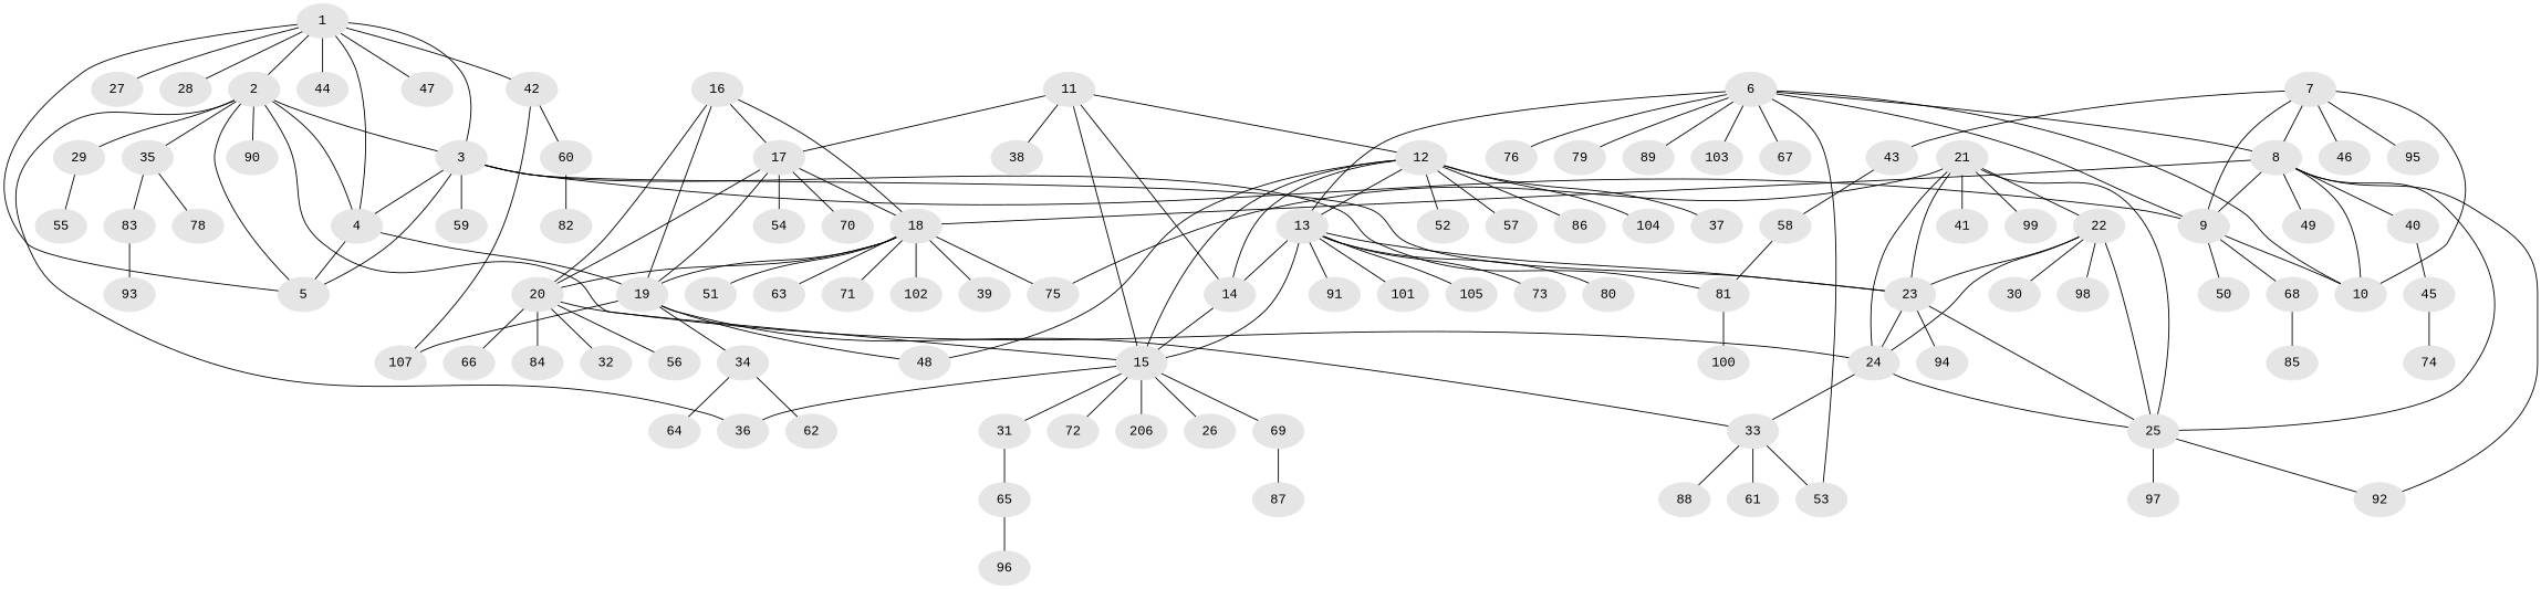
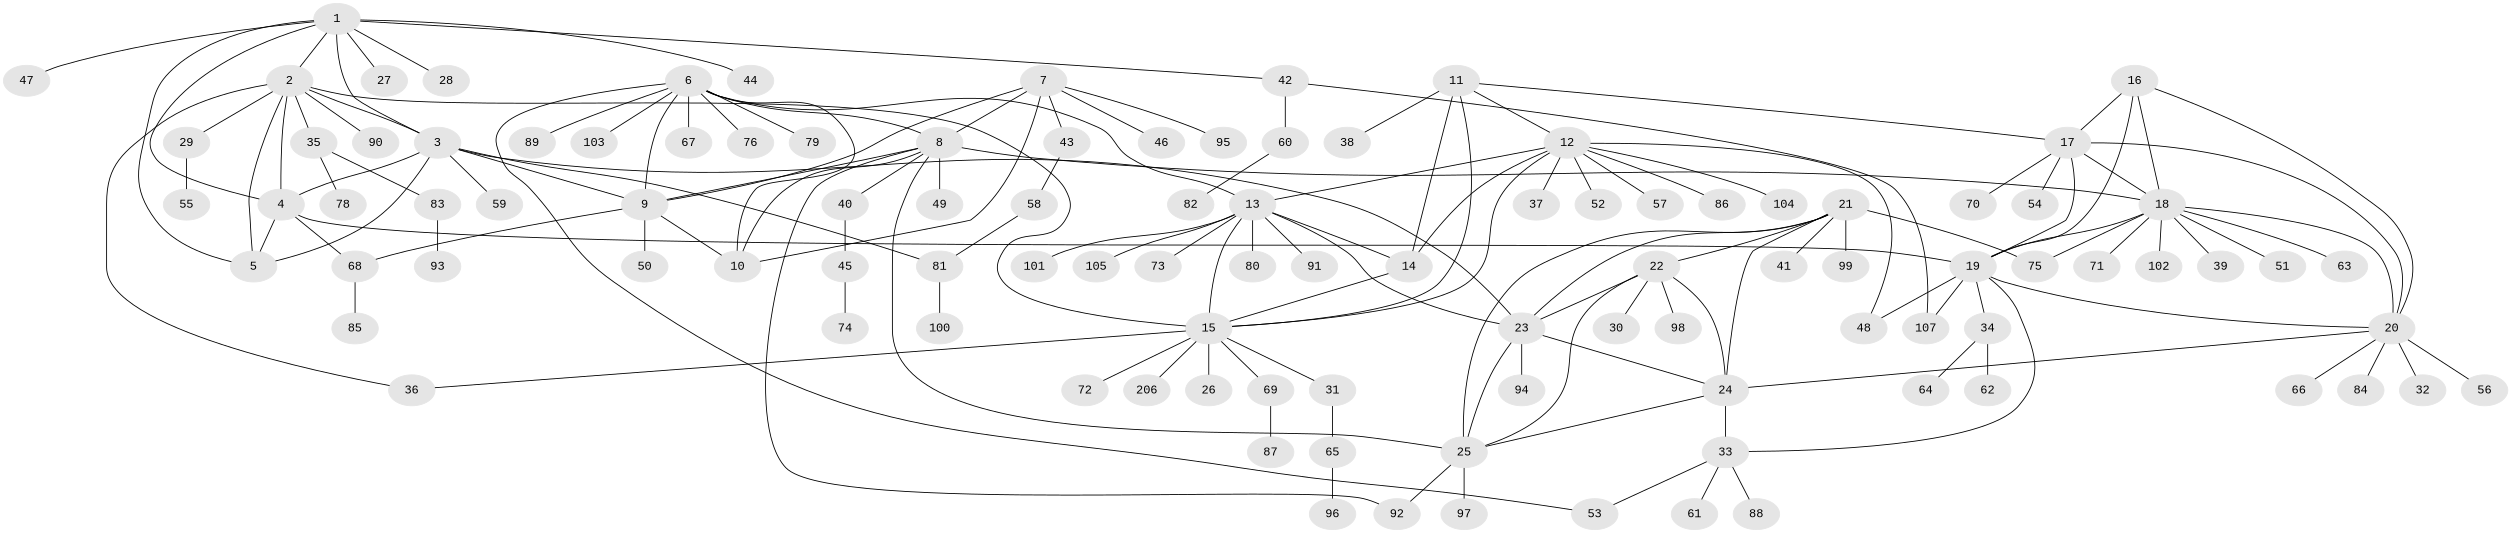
  graph {
    fontname="Liberation Mono"
    node [color=gray90 fontname="Liberation Mono" style=filled]
    edge [fontname="Liberation Mono"]
    1
    2
    3
    4
    5
    27
    28
    42
    44
    47
    15
    29
    35
    36
    90
    9
    23
    59
    81
    19
    68
    107
    60
    26
    31
    69
    72
    n28 [label=206]
    55
    78
    83
    10
    50
    25
    24
    94
    100
    48
    20
    33
    34
    85
    6
    8
    13
    53
    67
    76
    79
    89
    103
    7
    43
    46
    95
    18
    40
    49
    92
    14
    73
    80
    91
    101
    105
    58
    39
    51
    63
    71
    75
    102
    97
    45
    11
    12
    17
    38
    37
    52
    57
    86
    104
    54
    70
    65
    87
    16
    32
    56
    66
    84
    61
    88
    62
    64
    21
    22
    41
    99
    30
    98
    96
    93
    74
    82
    1 -- 2
    1 -- 3
    1 -- 4
    1 -- 5
    1 -- 27
    1 -- 28
    1 -- 42
    1 -- 44
    1 -- 47
    2 -- 3
    2 -- 4
    2 -- 5
    2 -- 15
    2 -- 29
    2 -- 35
    2 -- 36
    2 -- 90
    3 -- 4
    3 -- 5
    3 -- 9
    3 -- 23
    3 -- 59
    3 -- 81
    4 -- 5
    4 -- 19
+   4 -- 68
    42 -- 107
    42 -- 60
    15 -- 36
    15 -- 26
    15 -- 31
    15 -- 69
    15 -- 72
    15 -- n28
    29 -- 55
    35 -- 78
    35 -- 83
    9 -- 68
    9 -- 10
    9 -- 50
    23 -- 25
    23 -- 24
    23 -- 94
    81 -- 100
    19 -- 107
    19 -- 48
+   19 -- 20
    19 -- 33
    19 -- 34
    68 -- 85
    60 -- 82
    31 -- 65
    69 -- 87
    83 -- 93
    25 -- 92
    25 -- 97
    24 -- 25
    24 -- 33
    20 -- 24
    20 -- 32
    20 -- 56
    20 -- 66
    20 -- 84
    33 -- 53
    33 -- 61
    33 -- 88
    34 -- 62
    34 -- 64
    6 -- 9
    6 -- 10
    6 -- 8
    6 -- 13
    6 -- 53
    6 -- 67
    6 -- 76
    6 -- 79
    6 -- 89
    6 -- 103
    8 -- 9
    8 -- 10
    8 -- 25
    8 -- 18
    8 -- 40
    8 -- 49
    8 -- 92
    13 -- 15
    13 -- 23
    13 -- 14
    13 -- 73
    13 -- 80
    13 -- 91
    13 -- 101
    13 -- 105
    7 -- 9
    7 -- 10
    7 -- 8
    7 -- 43
    7 -- 46
    7 -- 95
    43 -- 58
    18 -- 19
    18 -- 20
    18 -- 39
    18 -- 51
    18 -- 63
    18 -- 71
    18 -- 75
    18 -- 102
    40 -- 45
    14 -- 15
    58 -- 81
    45 -- 74
    11 -- 15
    11 -- 14
    11 -- 12
    11 -- 17
    11 -- 38
    12 -- 15
    12 -- 48
    12 -- 13
    12 -- 14
    12 -- 37
    12 -- 52
    12 -- 57
    12 -- 86
    12 -- 104
    17 -- 19
    17 -- 20
    17 -- 18
    17 -- 54
    17 -- 70
    65 -- 96
    16 -- 19
    16 -- 20
    16 -- 18
    16 -- 17
    21 -- 23
    21 -- 25
    21 -- 24
    21 -- 75
    21 -- 22
    21 -- 41
    21 -- 99
    22 -- 23
    22 -- 25
    22 -- 24
    22 -- 30
    22 -- 98
  }
